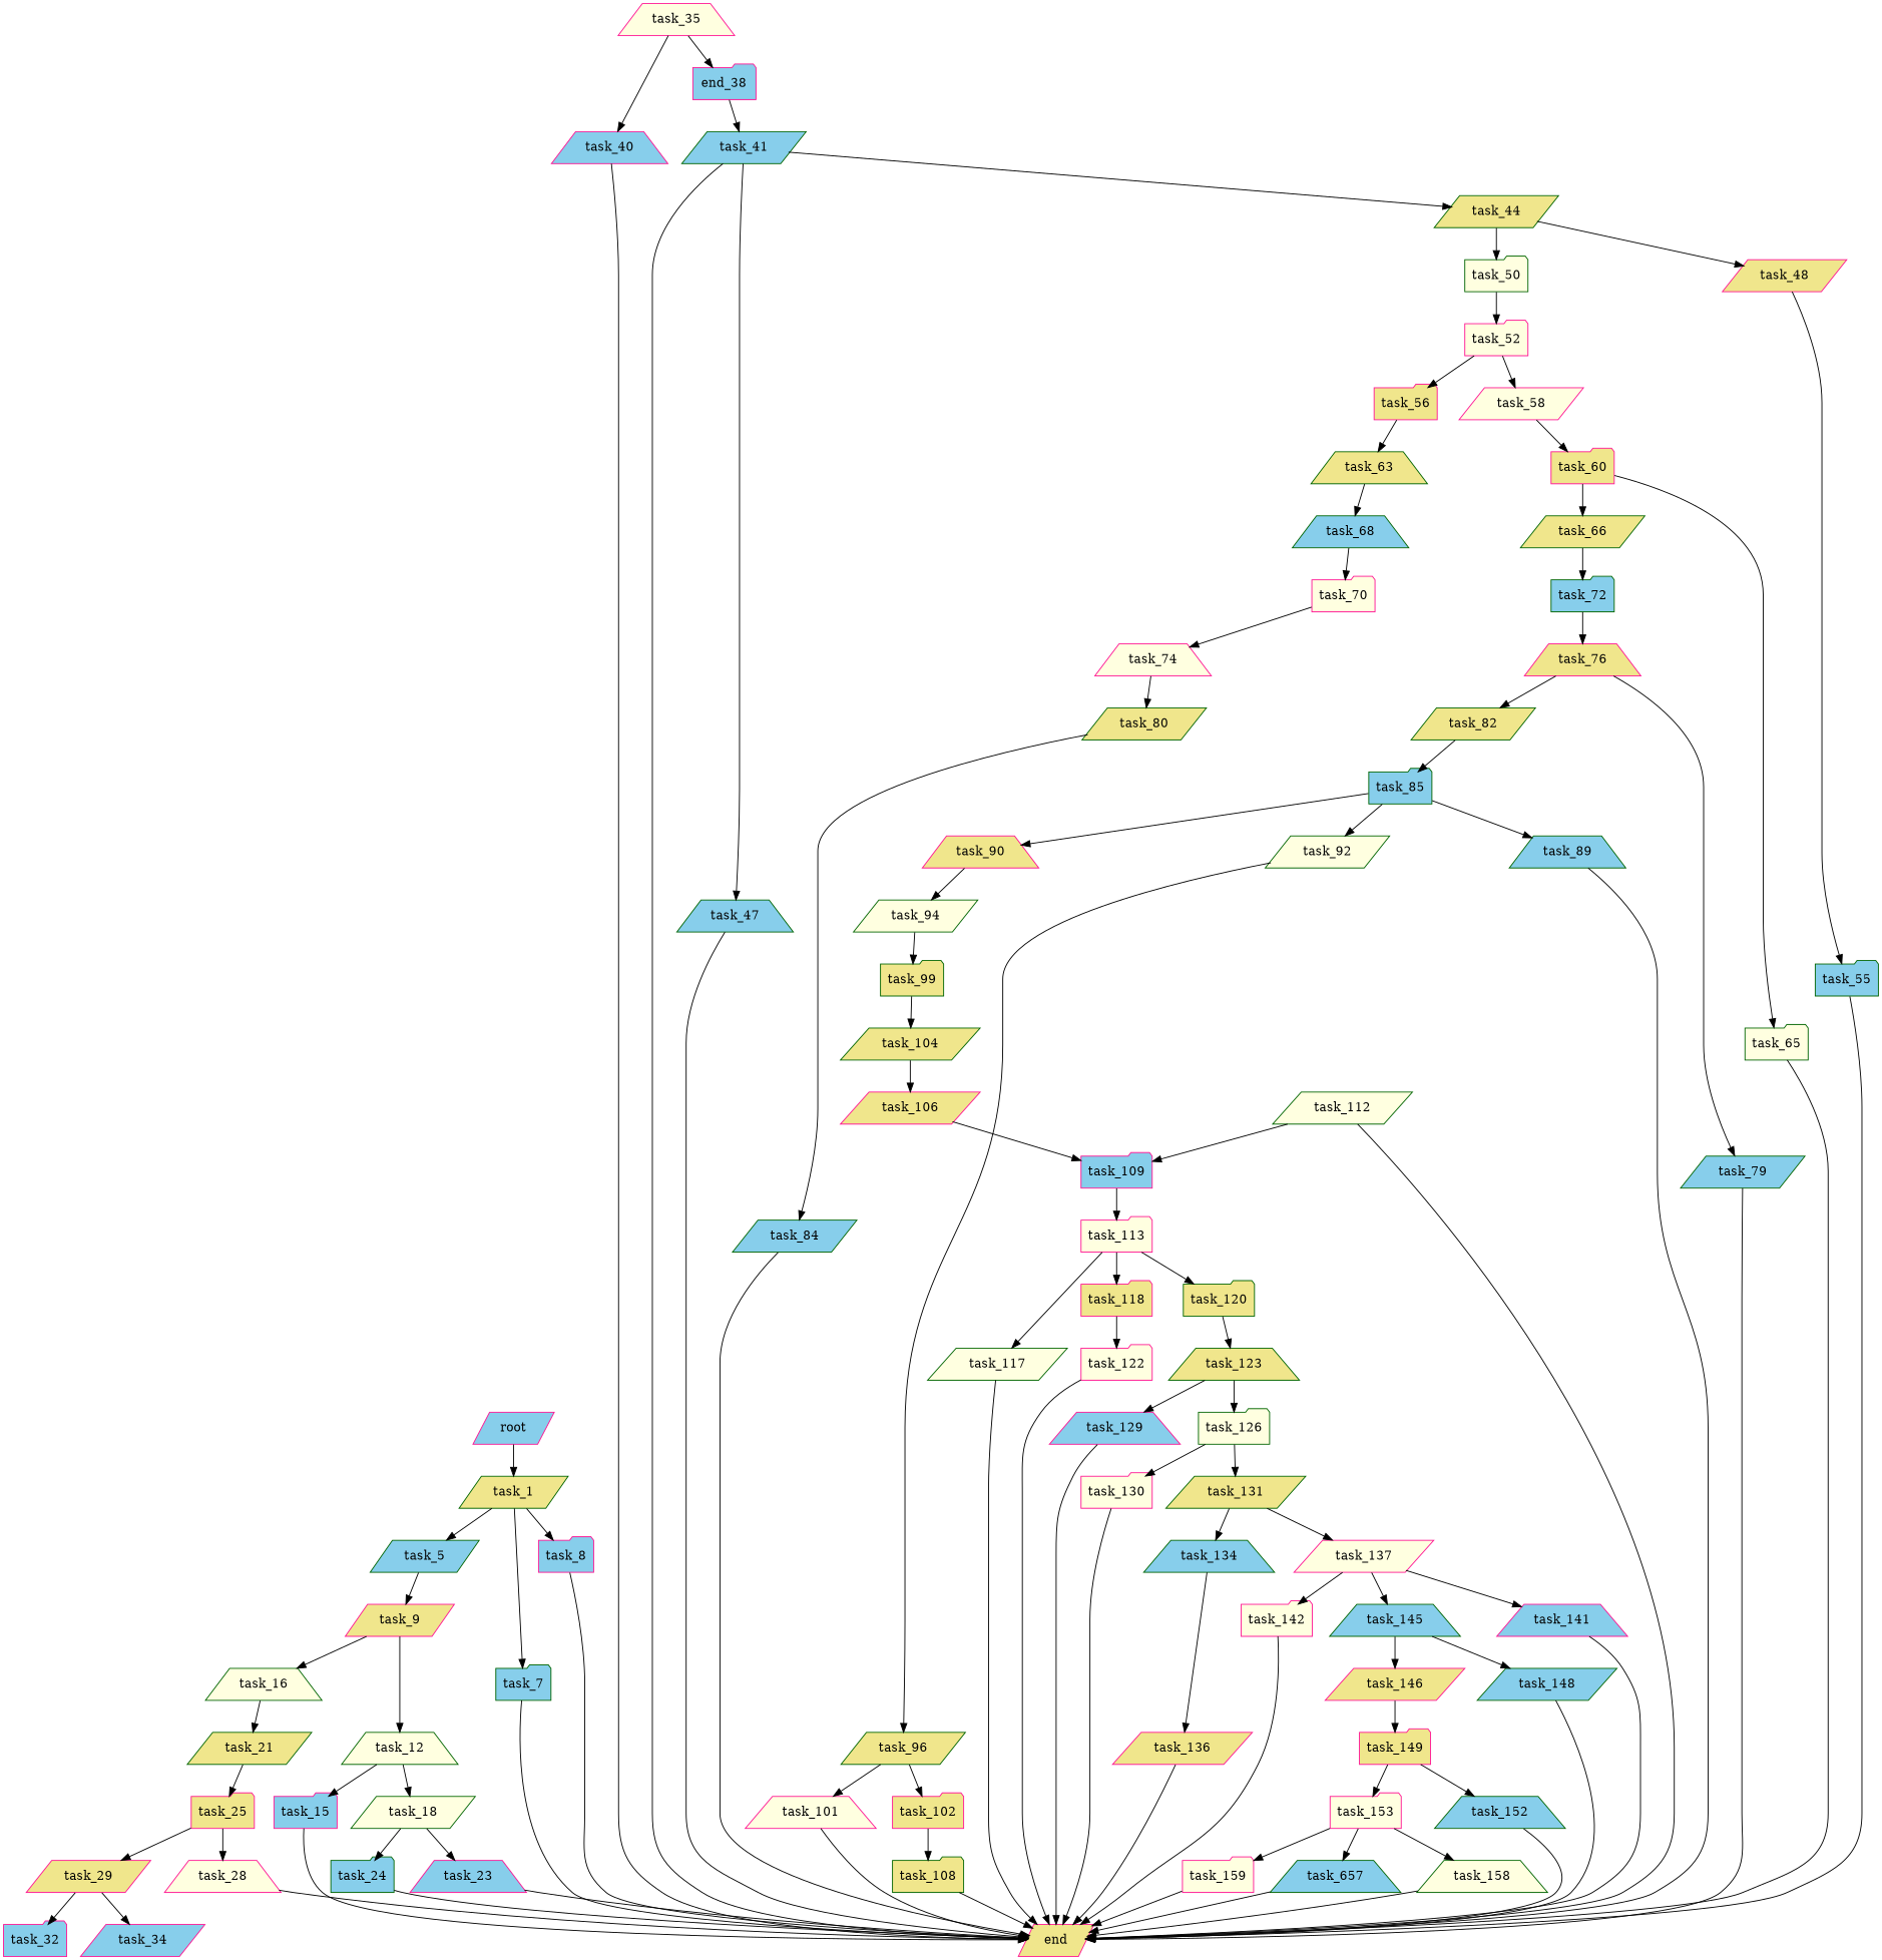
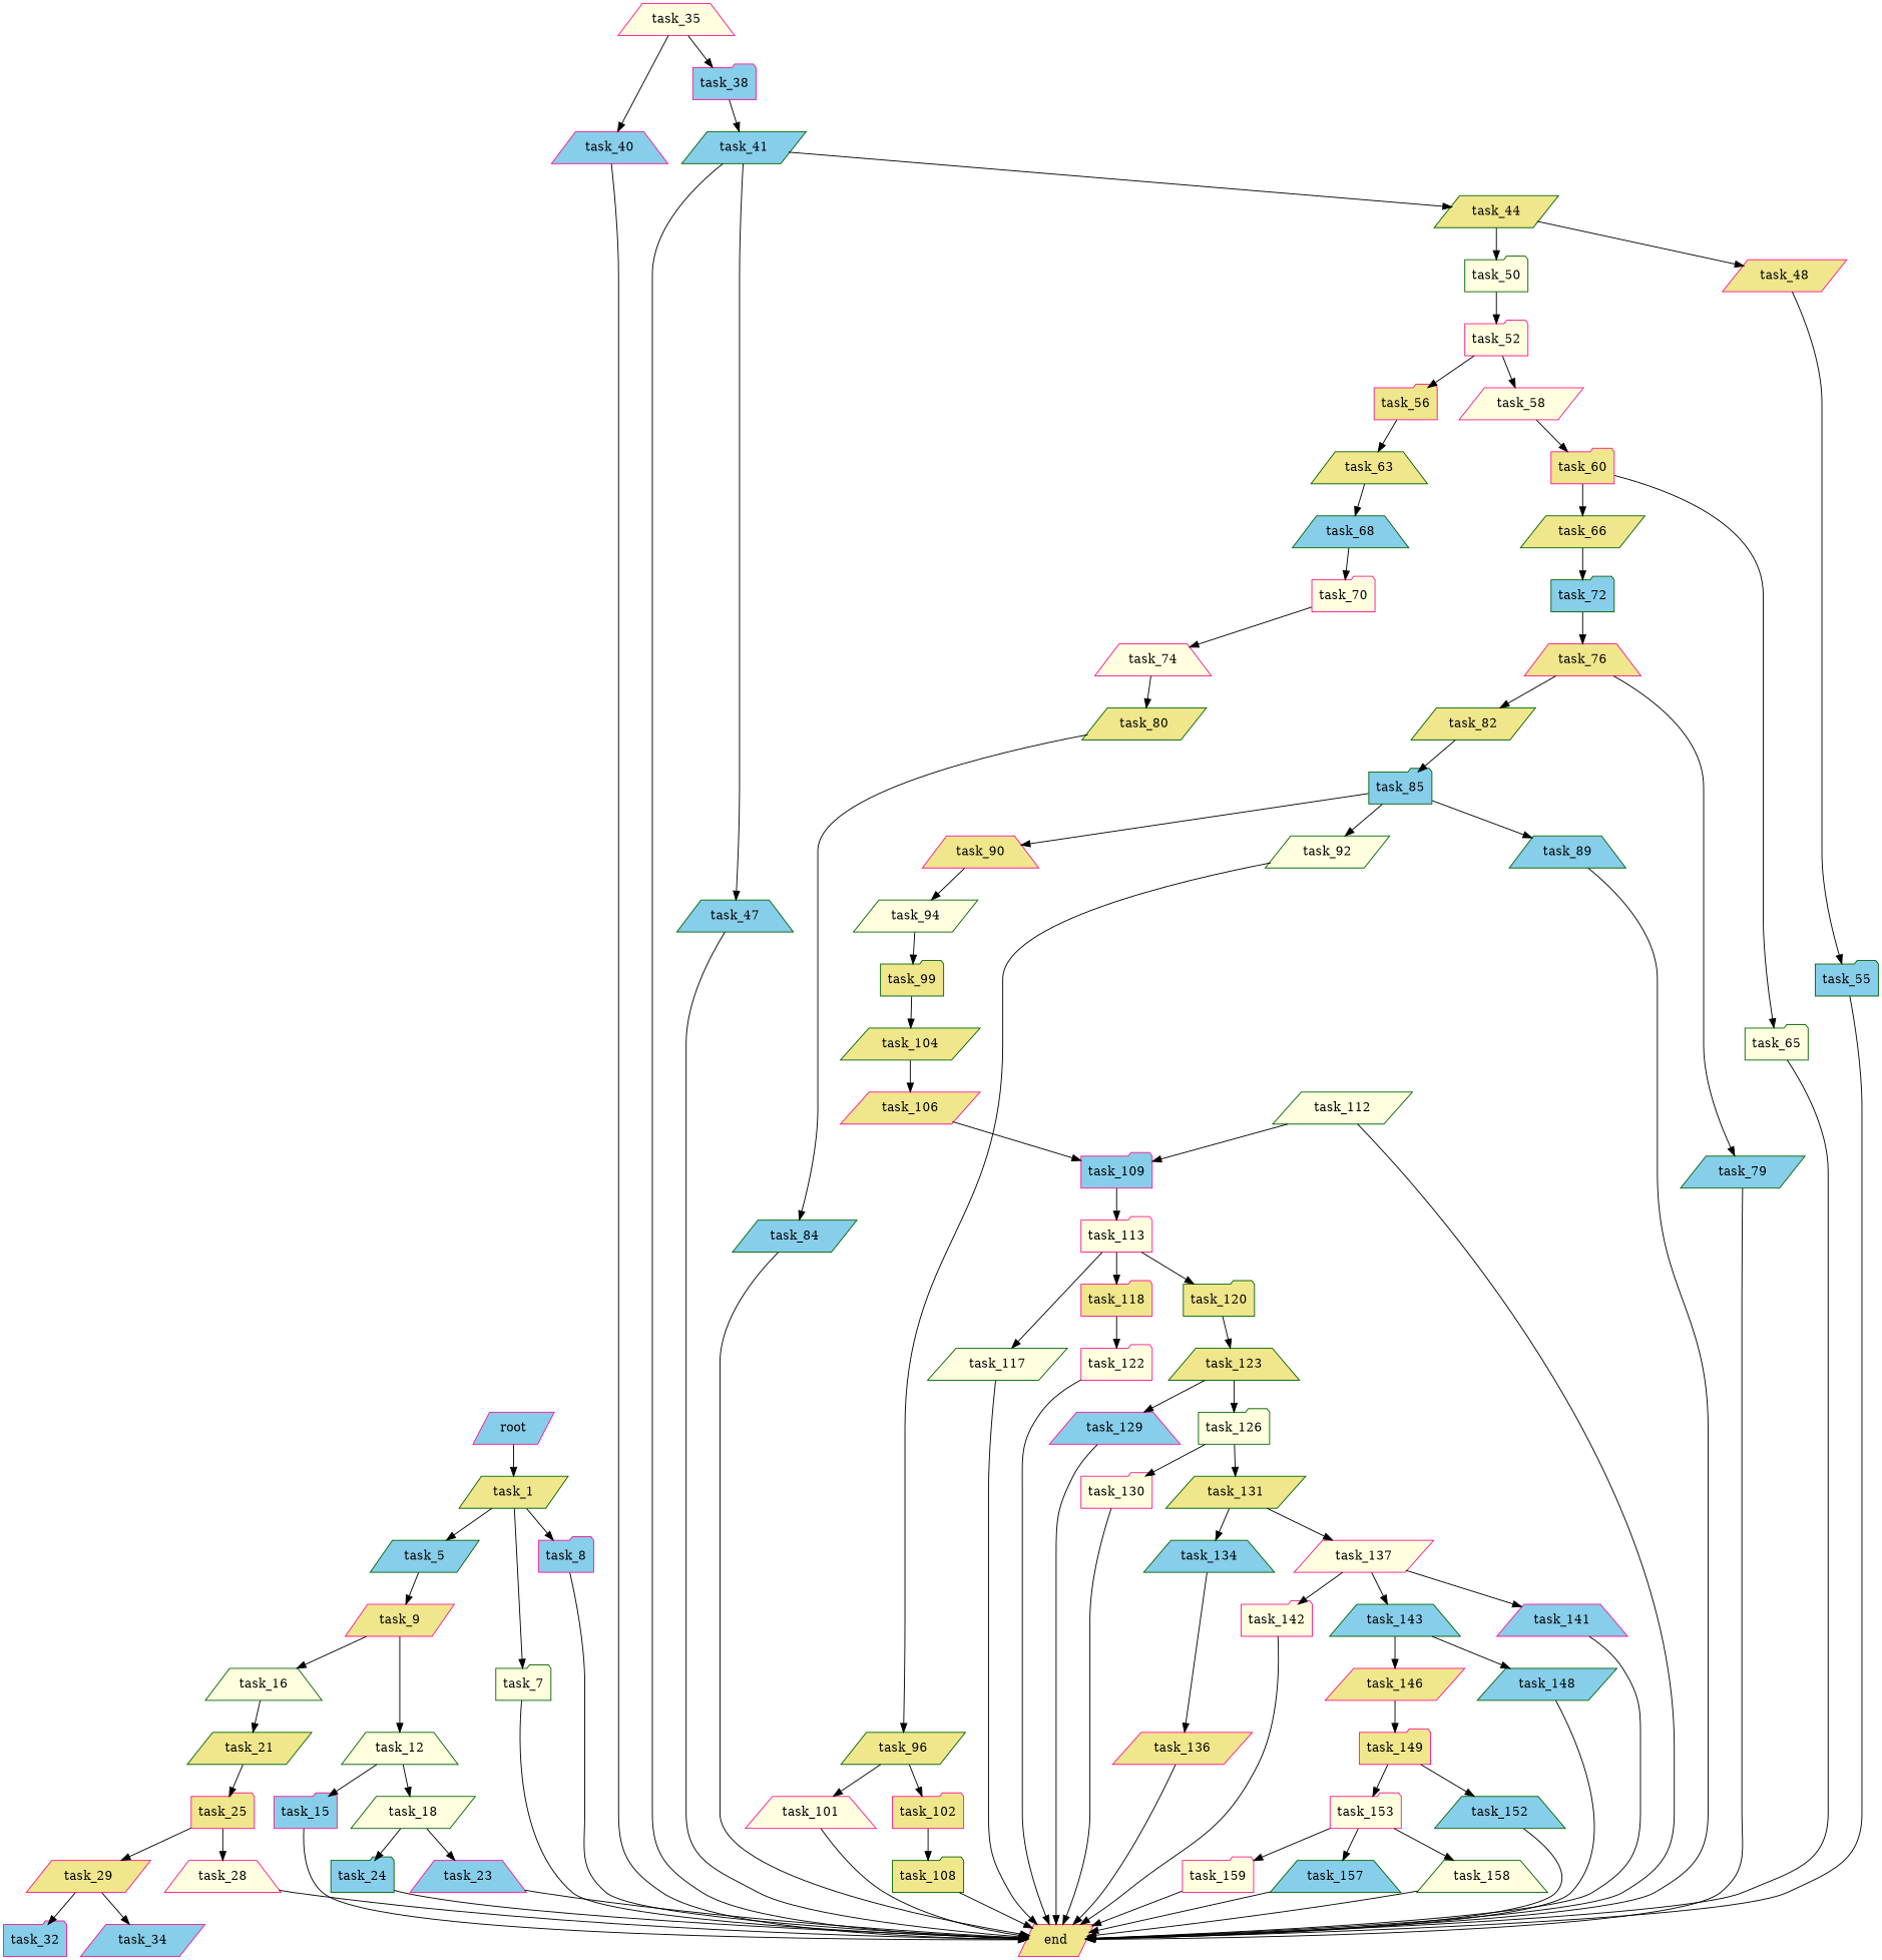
  digraph {
    node [color=darkgreen fillcolor=khaki shape=parallelogram style=filled]
    root [color=deeppink fillcolor=skyblue]
    task_1
    task_5 [fillcolor=skyblue]
-   task_7 [fillcolor=skyblue shape=folder]
+   task_7 [fillcolor=lightyellow shape=folder]
    task_8 [color=deeppink fillcolor=skyblue shape=folder]
    task_9 [color=deeppink]
    end [color=deeppink]
    task_12 [fillcolor=lightyellow shape=trapezium]
    task_16 [fillcolor=lightyellow shape=trapezium]
    task_15 [color=deeppink fillcolor=skyblue shape=folder]
    task_18 [fillcolor=lightyellow]
    task_21
    task_23 [color=deeppink fillcolor=skyblue shape=trapezium]
    task_24 [fillcolor=skyblue shape=folder]
    task_25 [color=deeppink shape=folder]
    task_28 [color=deeppink fillcolor=lightyellow shape=trapezium]
    task_29 [color=deeppink]
    task_32 [color=deeppink fillcolor=skyblue shape=folder]
    task_34 [color=deeppink fillcolor=skyblue]
    task_35 [color=deeppink fillcolor=lightyellow shape=trapezium]
-   task_38 [color=deeppink fillcolor=skyblue shape=folder label=end_38]
+   task_38 [color=deeppink fillcolor=skyblue shape=folder]
    task_40 [color=deeppink fillcolor=skyblue shape=trapezium]
    task_41 [fillcolor=skyblue]
    task_44
    task_47 [fillcolor=skyblue shape=trapezium]
    task_48 [color=deeppink]
    task_50 [fillcolor=lightyellow shape=folder]
    task_55 [fillcolor=skyblue shape=folder]
    task_52 [color=deeppink fillcolor=lightyellow shape=folder]
    task_56 [color=deeppink shape=folder]
    task_58 [color=deeppink fillcolor=lightyellow]
    task_63 [shape=trapezium]
    task_60 [color=deeppink shape=folder]
    task_68 [fillcolor=skyblue shape=trapezium]
    task_65 [fillcolor=lightyellow shape=folder]
    task_66
    task_70 [color=deeppink fillcolor=lightyellow shape=folder]
    task_72 [fillcolor=skyblue shape=folder]
    task_76 [color=deeppink shape=trapezium]
    task_74 [color=deeppink fillcolor=lightyellow shape=trapezium]
    task_79 [fillcolor=skyblue]
    task_82
    task_80
    task_84 [fillcolor=skyblue]
    task_85 [fillcolor=skyblue shape=folder]
    task_89 [fillcolor=skyblue shape=trapezium]
    task_90 [color=deeppink shape=trapezium]
    task_92 [fillcolor=lightyellow]
    task_94 [fillcolor=lightyellow]
    task_96
    task_99 [shape=folder]
    task_101 [color=deeppink fillcolor=lightyellow shape=trapezium]
    task_102 [color=deeppink shape=folder]
    task_104
    task_108 [shape=folder]
    task_106 [color=deeppink]
    task_109 [color=deeppink fillcolor=skyblue shape=folder]
    task_113 [color=deeppink fillcolor=lightyellow shape=folder]
    task_112 [fillcolor=lightyellow]
    task_117 [fillcolor=lightyellow]
    task_118 [color=deeppink shape=folder]
    task_120 [shape=folder]
    task_122 [color=deeppink fillcolor=lightyellow shape=folder]
    task_123 [shape=trapezium]
    task_126 [fillcolor=lightyellow shape=folder]
    task_129 [color=deeppink fillcolor=skyblue shape=trapezium]
    task_130 [color=deeppink fillcolor=lightyellow shape=folder]
    task_131
    task_134 [fillcolor=skyblue shape=trapezium]
    task_137 [color=deeppink fillcolor=lightyellow]
    task_136 [color=deeppink]
    task_141 [color=deeppink fillcolor=skyblue shape=trapezium]
    task_142 [color=deeppink fillcolor=lightyellow shape=folder]
-   task_143 [fillcolor=skyblue shape=trapezium label=task_145]
+   task_143 [fillcolor=skyblue shape=trapezium]
    task_146 [color=deeppink]
    task_148 [fillcolor=skyblue]
    task_149 [color=deeppink shape=folder]
    task_152 [fillcolor=skyblue shape=trapezium]
    task_153 [color=deeppink fillcolor=lightyellow shape=folder]
-   task_157 [fillcolor=skyblue shape=trapezium label=task_657]
+   task_157 [fillcolor=skyblue shape=trapezium]
    task_158 [fillcolor=lightyellow shape=trapezium]
    task_159 [color=deeppink fillcolor=lightyellow shape=folder]
    root -> task_1
    task_1 -> task_5
    task_1 -> task_7
    task_1 -> task_8
    task_5 -> task_9
    task_7 -> end
    task_8 -> end
    task_9 -> task_12
    task_9 -> task_16
    task_12 -> task_15
    task_12 -> task_18
    task_16 -> task_21
    task_15 -> end
    task_18 -> task_23
    task_18 -> task_24
    task_21 -> task_25
    task_23 -> end
    task_24 -> end
    task_25 -> task_28
    task_25 -> task_29
    task_28 -> end
    task_29 -> task_32
    task_29 -> task_34
    task_35 -> task_38
    task_35 -> task_40
    task_38 -> task_41
    task_40 -> end
    task_41 -> end
    task_41 -> task_44
    task_41 -> task_47
    task_44 -> task_48
    task_44 -> task_50
    task_47 -> end
    task_48 -> task_55
    task_50 -> task_52
    task_55 -> end
    task_52 -> task_56
    task_52 -> task_58
    task_56 -> task_63
    task_58 -> task_60
    task_63 -> task_68
    task_60 -> task_65
    task_60 -> task_66
    task_68 -> task_70
    task_65 -> end
    task_66 -> task_72
    task_70 -> task_74
    task_72 -> task_76
    task_76 -> task_79
    task_76 -> task_82
    task_74 -> task_80
    task_79 -> end
    task_82 -> task_85
    task_80 -> task_84
    task_84 -> end
    task_85 -> task_89
    task_85 -> task_90
    task_85 -> task_92
    task_89 -> end
    task_90 -> task_94
    task_92 -> task_96
    task_94 -> task_99
    task_96 -> task_101
    task_96 -> task_102
    task_99 -> task_104
    task_101 -> end
    task_102 -> task_108
    task_104 -> task_106
    task_108 -> end
    task_106 -> task_109
    task_109 -> task_113
    task_113 -> task_117
    task_113 -> task_118
    task_113 -> task_120
    task_112 -> end
    task_112 -> task_109
    task_117 -> end
    task_118 -> task_122
    task_120 -> task_123
    task_122 -> end
    task_123 -> task_126
    task_123 -> task_129
    task_126 -> task_130
    task_126 -> task_131
    task_129 -> end
    task_130 -> end
    task_131 -> task_134
    task_131 -> task_137
    task_134 -> task_136
    task_137 -> task_141
    task_137 -> task_142
    task_137 -> task_143
    task_136 -> end
    task_141 -> end
    task_142 -> end
    task_143 -> task_146
    task_143 -> task_148
    task_146 -> task_149
    task_148 -> end
    task_149 -> task_152
    task_149 -> task_153
    task_152 -> end
    task_153 -> task_157
    task_153 -> task_158
    task_153 -> task_159
    task_157 -> end
    task_158 -> end
    task_159 -> end
  }
